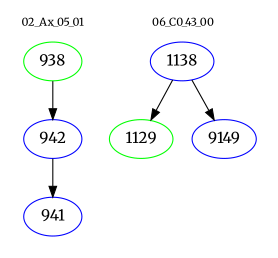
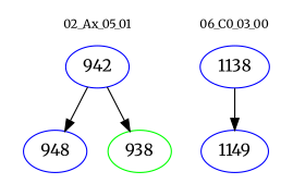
  digraph {
    fontname=Merriweather
    node [color=blue fontname=Merriweather]
    edge [color=black fontname=Merriweather]
    n1 [label=942]
-   n2 [label=941]
+   n2 [label=948]
    n3 [color=green label=938]
    n4 [label=1138]
-   n5 [color=green label=1129]
-   n6 [label=9149]
+   n6 [label=1149]
    subgraph cluster_1 {
      color=white
      fontsize=10
      label="02_Ax_05_01"
      n1
      n2
      n3
    }
    subgraph cluster_2 {
      color=white
      fontsize=10
-     label="06_C0_43_00"
+     label="06_C0_03_00"
      n4
-     n5
      n6
    }
    n1 -> n2
-   n3 -> n1
-   n4 -> n5
+   n1 -> n3
    n4 -> n6
  }
